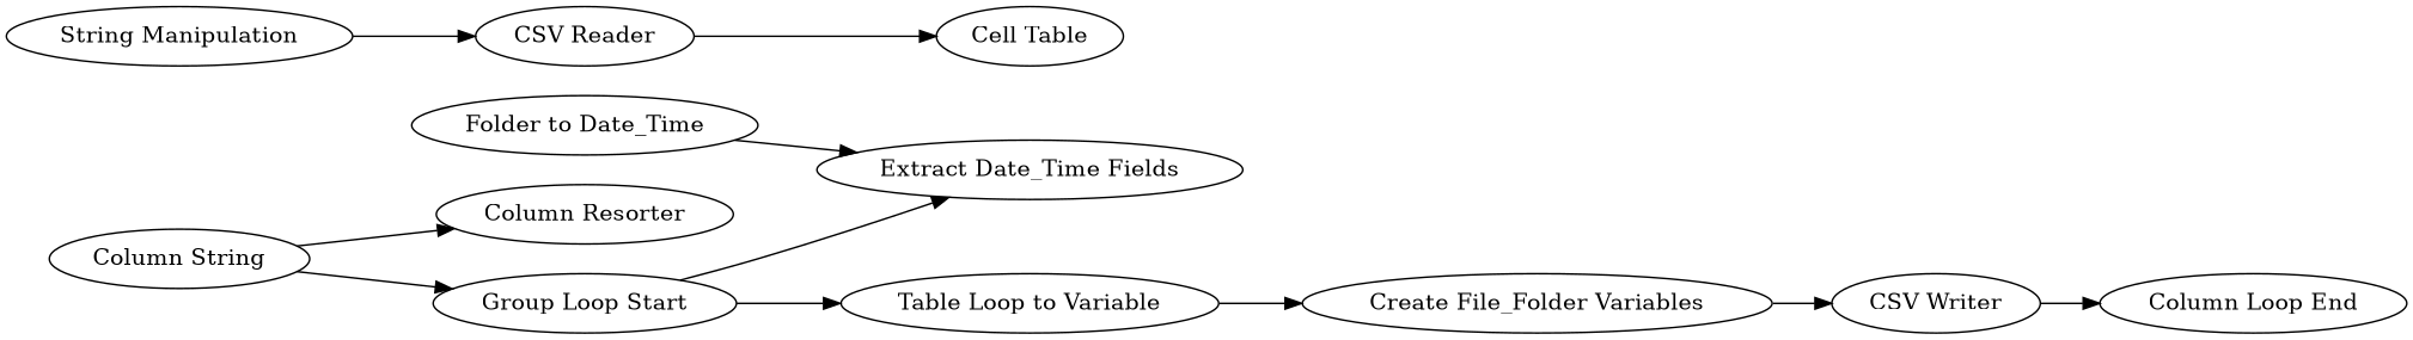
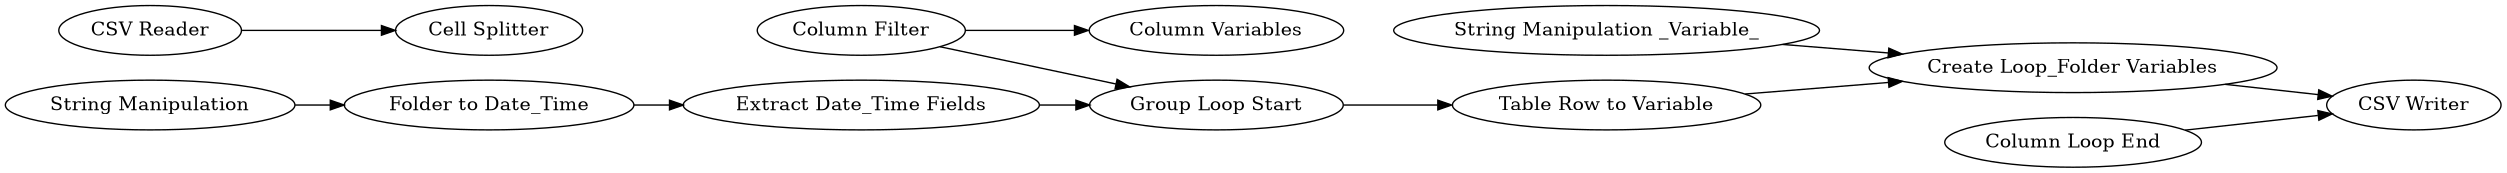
  digraph {
    rankdir=LR
-   n2 [label="Create File_Folder Variables"]
+   n1 [label="String Manipulation _Variable_"]
+   n2 [label="Create Loop_Folder Variables"]
    n3 [label="CSV Writer"]
    n4 [label="Column Loop End"]
-   n5 [label="Column String"]
-   n6 [label="Column Resorter"]
+   n5 [label="Column Filter"]
+   n6 [label="Column Variables"]
    n7 [label="Group Loop Start"]
-   n8 [label="Table Loop to Variable"]
+   n8 [label="Table Row to Variable"]
    n9 [label="Folder to Date_Time"]
    n10 [label="Extract Date_Time Fields"]
    n11 [label="String Manipulation"]
    n12 [label="CSV Reader"]
-   n13 [label="Cell Table"]
+   n13 [label="Cell Splitter"]
+   n1 -> n2
    n2 -> n3
-   n3 -> n4
+   n4 -> n3
    n5 -> n6
    n5 -> n7
    n7 -> n8
    n8 -> n2
    n9 -> n10
-   n7 -> n10
-   n11 -> n12
+   n10 -> n7
+   n11 -> n9
    n12 -> n13
  }
